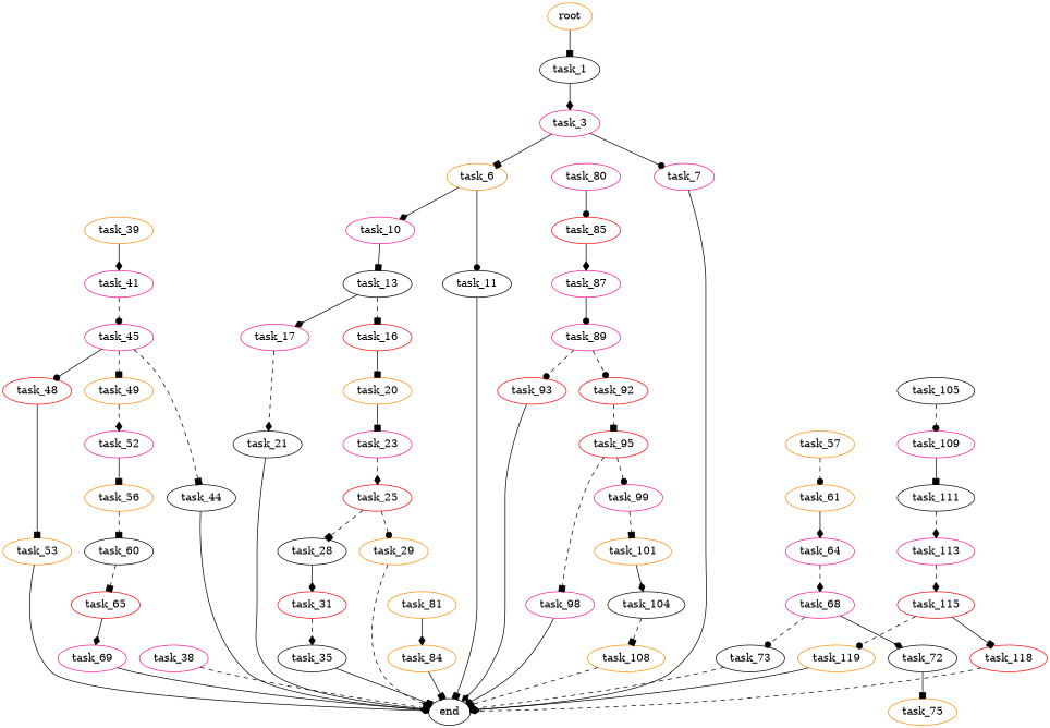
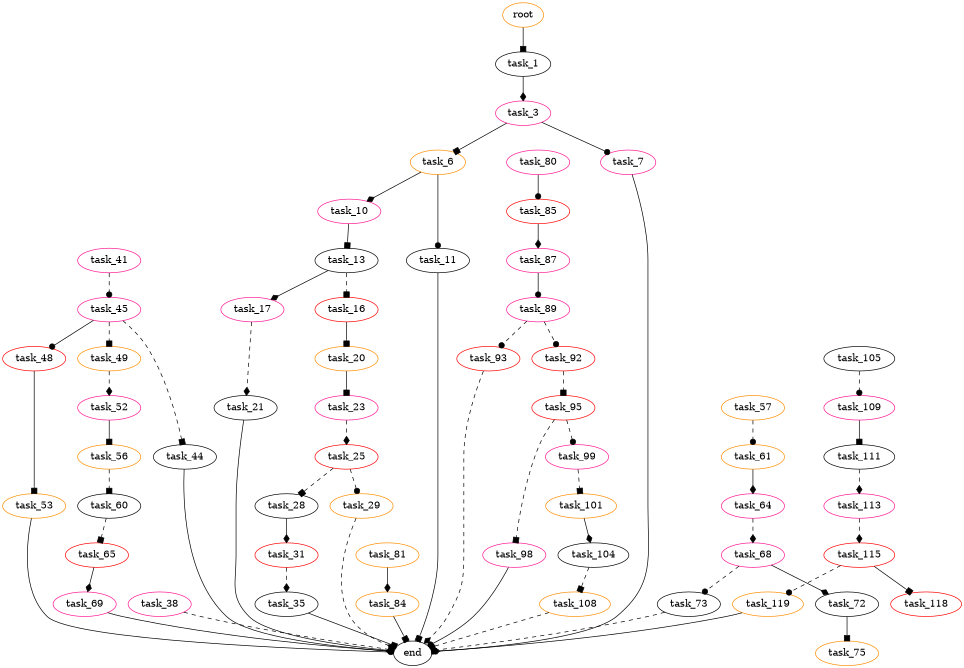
  digraph {
    node [color=deeppink]
    edge [arrowhead=box style=solid]
    root [color=darkorange]
    task_1 [color=black]
    task_3
    task_6 [color=darkorange]
    task_7
    task_10
    task_11 [color=black]
    end [color=black]
    task_13 [color=black]
    task_16 [color=red]
    task_17
    task_20 [color=darkorange]
    task_21 [color=black]
    task_23
    task_25 [color=red]
    task_28 [color=black]
    task_29 [color=darkorange]
    task_31 [color=red]
    task_35 [color=black]
    task_38
-   task_39 [color=darkorange]
    task_41
    task_45
    task_44 [color=black]
    task_48 [color=red]
    task_49 [color=darkorange]
    task_53 [color=darkorange]
    task_52
    task_56 [color=darkorange]
    task_60 [color=black]
    task_57 [color=darkorange]
    task_61 [color=darkorange]
    task_65 [color=red]
    task_64
    task_69
    task_68
    task_72 [color=black]
    task_73 [color=black]
    task_75 [color=darkorange]
    task_85 [color=red]
    task_80
    task_81 [color=darkorange]
    task_84 [color=darkorange]
    task_87
    task_89
    task_92 [color=red]
    task_93 [color=red]
    task_95 [color=red]
    task_98
    task_99
    task_101 [color=darkorange]
    task_104 [color=black]
    task_108 [color=darkorange]
    task_105 [color=black]
    task_109
    task_111 [color=black]
    task_113
    task_115 [color=red]
    task_118 [color=red]
    task_119 [color=darkorange]
    root -> task_1
    task_1 -> task_3 [arrowhead=diamond]
    task_3 -> task_6
    task_3 -> task_7 [arrowhead=dot]
    task_6 -> task_10 [arrowhead=diamond]
    task_6 -> task_11 [arrowhead=dot]
    task_7 -> end [arrowhead=diamond]
    task_10 -> task_13
    task_11 -> end
    task_13 -> task_16 [style=dashed]
    task_13 -> task_17 [arrowhead=diamond]
    task_16 -> task_20
    task_17 -> task_21 [arrowhead=diamond style=dashed]
    task_20 -> task_23
    task_21 -> end
    task_23 -> task_25 [arrowhead=diamond style=dashed]
    task_25 -> task_28 [style=dashed]
    task_25 -> task_29 [arrowhead=dot style=dashed]
    task_28 -> task_31 [arrowhead=diamond]
    task_29 -> end [arrowhead=diamond style=dashed]
    task_31 -> task_35 [arrowhead=diamond style=dashed]
    task_35 -> end
    task_38 -> end [style=dashed]
-   task_39 -> task_41 [arrowhead=diamond]
    task_41 -> task_45 [arrowhead=dot style=dashed]
    task_45 -> task_44 [style=dashed]
    task_45 -> task_48 [arrowhead=dot]
    task_45 -> task_49 [style=dashed]
    task_44 -> end [arrowhead=diamond]
    task_48 -> task_53
    task_49 -> task_52 [arrowhead=diamond style=dashed]
    task_53 -> end [arrowhead=dot]
    task_52 -> task_56
    task_56 -> task_60 [style=dashed]
    task_60 -> task_65 [style=dashed]
    task_57 -> task_61 [arrowhead=dot style=dashed]
    task_61 -> task_64 [arrowhead=diamond]
    task_65 -> task_69 [arrowhead=diamond]
    task_64 -> task_68 [arrowhead=diamond style=dashed]
    task_69 -> end [arrowhead=dot]
    task_68 -> task_72 [arrowhead=diamond]
    task_68 -> task_73 [arrowhead=dot style=dashed]
    task_72 -> task_75
    task_73 -> end [arrowhead=dot style=dashed]
    task_85 -> task_87 [arrowhead=diamond]
    task_80 -> task_85 [arrowhead=dot]
    task_81 -> task_84 [arrowhead=diamond]
    task_84 -> end
    task_87 -> task_89 [arrowhead=dot]
    task_89 -> task_92 [arrowhead=dot style=dashed]
    task_89 -> task_93 [arrowhead=dot style=dashed]
    task_92 -> task_95 [style=dashed]
-   task_93 -> end [arrowhead=diamond]
+   task_93 -> end [arrowhead=diamond style=dashed]
    task_95 -> task_98 [style=dashed]
    task_95 -> task_99 [arrowhead=dot style=dashed]
    task_98 -> end [arrowhead=dot]
    task_99 -> task_101 [style=dashed]
    task_101 -> task_104 [arrowhead=diamond]
    task_104 -> task_108 [style=dashed]
    task_108 -> end [arrowhead=dot style=dashed]
    task_105 -> task_109 [arrowhead=dot style=dashed]
    task_109 -> task_111
    task_111 -> task_113 [arrowhead=diamond style=dashed]
    task_113 -> task_115 [arrowhead=diamond style=dashed]
    task_115 -> task_118
    task_115 -> task_119 [arrowhead=dot style=dashed]
-   task_118 -> end [arrowhead=diamond style=dashed]
    task_119 -> end
  }
